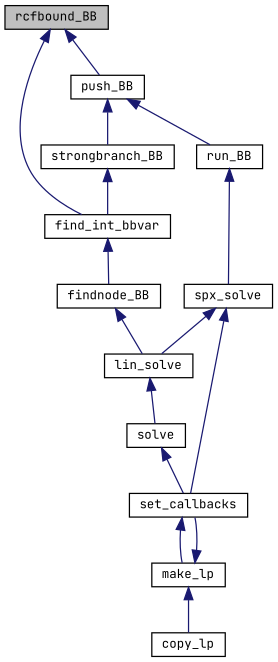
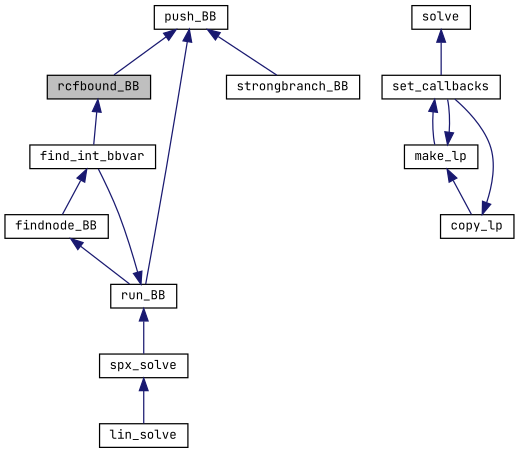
  digraph {
    fontname="JetBrains Mono"
    rankdir=TB
    node [color=black fillcolor=white fontname="JetBrains Mono" fontsize=10 shape=record style=filled]
    edge [color=midnightblue dir=back fontname="JetBrains Mono" fontsize=10 labelfontname=Helvetica labelfontsize=10 style=solid]
    n1 [fillcolor=grey75 fontcolor=black height=0.2 label=rcfbound_BB width=0.4]
    n2 [height=0.2 label=find_int_bbvar width=0.4]
    n3 [height=0.2 label=push_BB width=0.4]
    n4 [height=0.2 label=findnode_BB width=0.4]
    n5 [height=0.2 label=run_BB width=0.4]
    n6 [height=0.2 label=strongbranch_BB width=0.4]
    n7 [height=0.2 label=spx_solve width=0.4]
    n8 [height=0.2 label=lin_solve width=0.4]
    n9 [height=0.2 label=solve width=0.4]
    n10 [height=0.2 label=set_callbacks width=0.4]
    n11 [height=0.2 label=make_lp width=0.4]
    n12 [height=0.2 label=copy_lp width=0.4]
    n1 -> n2
-   n1 -> n3
+   n3 -> n1
    n2 -> n4
    n3 -> n5
    n3 -> n6
-   n4 -> n8
+   n4 -> n5
    n5 -> n7
-   n6 -> n2
+   n5 -> n2
    n7 -> n8
-   n8 -> n9
    n9 -> n10
    n10 -> n11
    n11 -> n10
    n11 -> n12
-   n7 -> n10
+   n12 -> n10
  }
